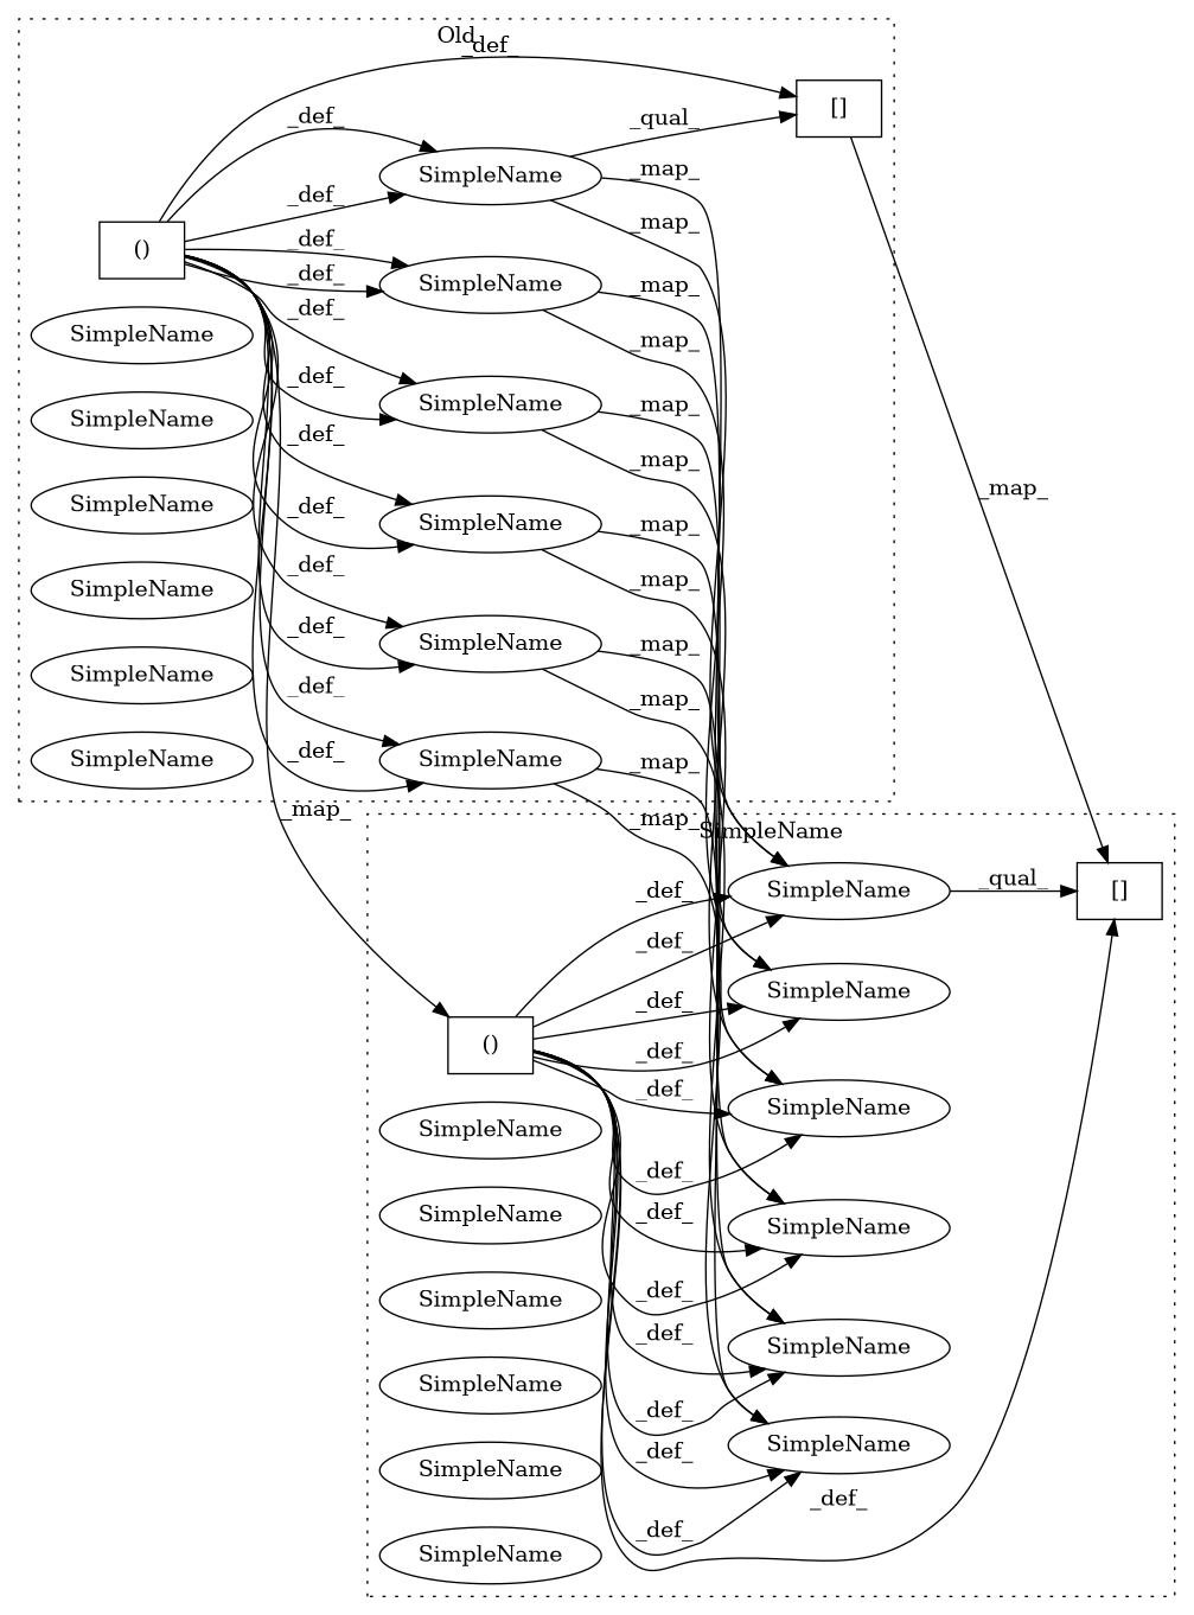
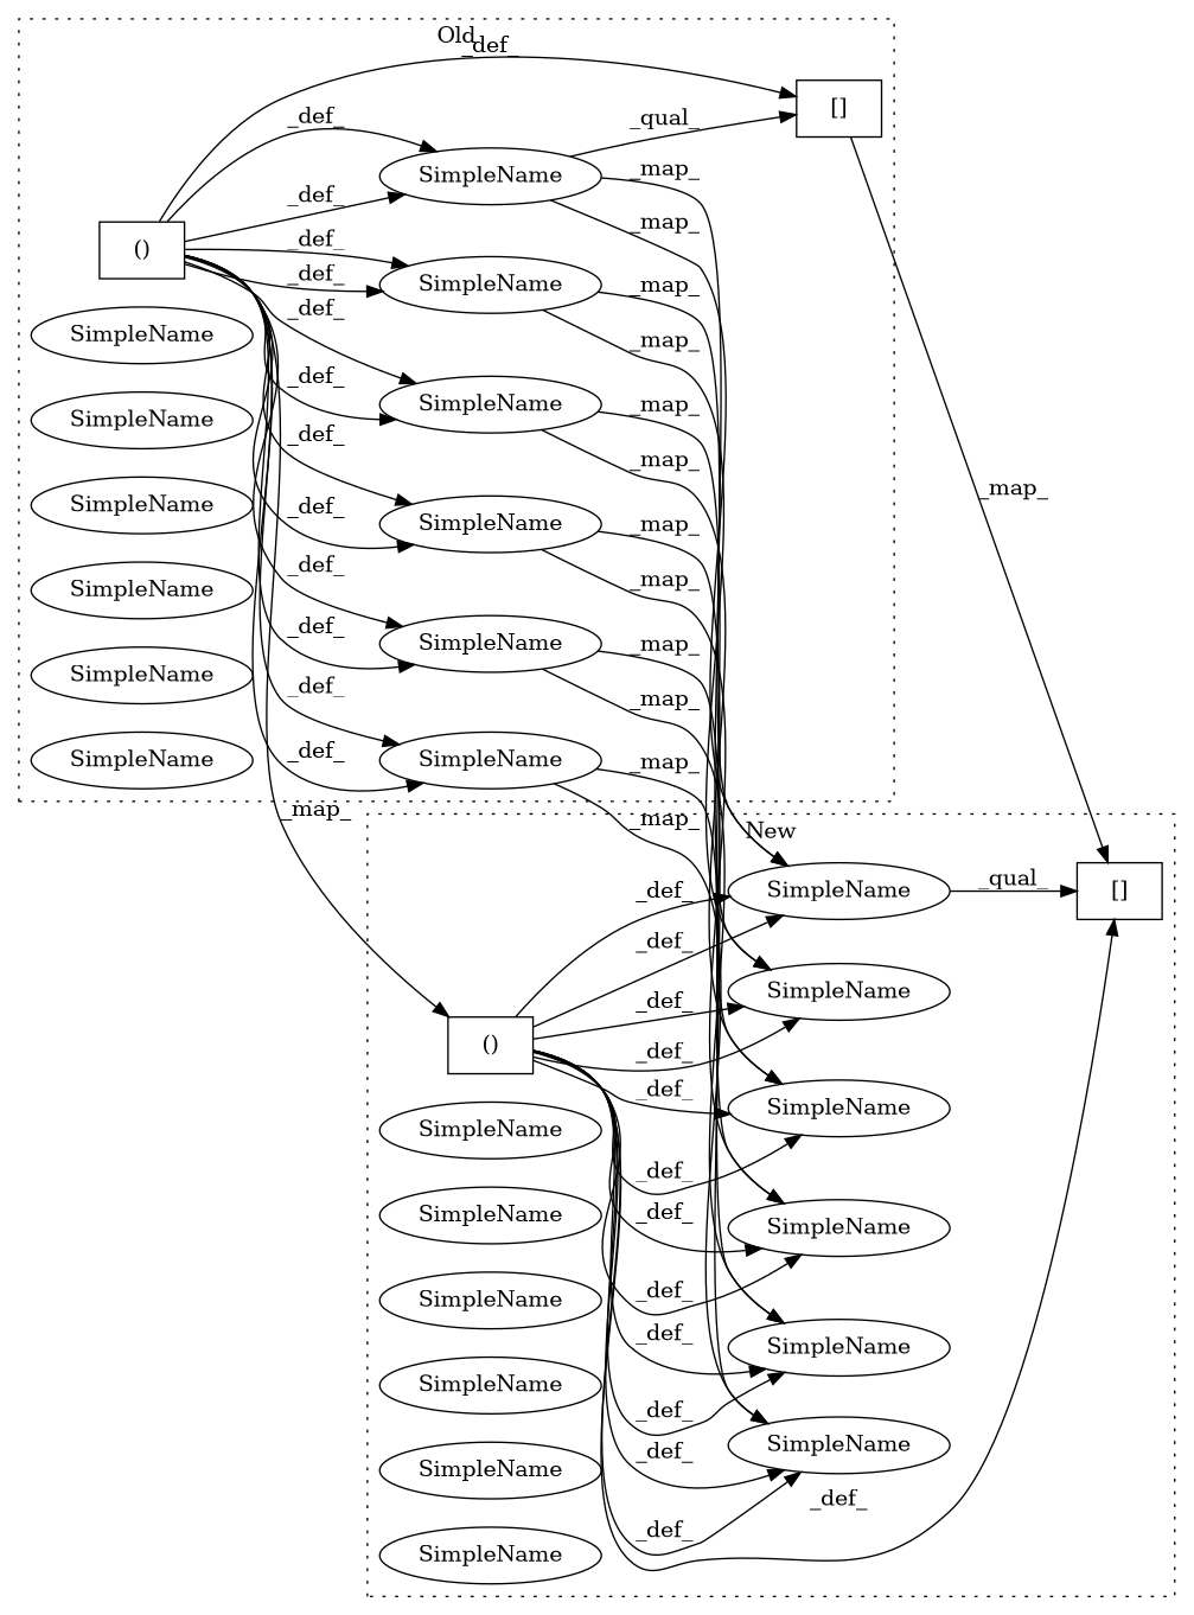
  digraph {
    rankdir=LR
    node [a=42 l=6 s=2075 shape=ellipse]
    n1 [a=106 l=33 label="()" s=1784 shape=box]
    n2 [l=11 label=SimpleName]
    n3 [l=11 label=SimpleName]
    n4 [label=SimpleName s=2521]
    n5 [label=SimpleName s=2521]
    n6 [label=SimpleName s=2606]
    n7 [label=SimpleName s=2606]
    n8 [l=3 label=SimpleName s=1864]
    n9 [l=3 label=SimpleName s=1864]
    n10 [label=SimpleName s=2434]
    n11 [label=SimpleName s=2434]
    n12 [l=1 label=SimpleName s=2179]
    n13 [l=1 label=SimpleName s=2179]
    n14 [a=2 l="12,1" label="[]" s="2733,2752" shape=box]
    n15 [a=106 l=33 label="()" s=1948 shape=box]
    n16 [l=11 label=SimpleName s=2366]
    n17 [l=11 label=SimpleName s=2366]
    n18 [label=SimpleName s=2850]
    n19 [label=SimpleName s=2850]
    n20 [label=SimpleName s=2935]
    n21 [label=SimpleName s=2935]
    n22 [l=10 label=SimpleName s=2147]
    n23 [l=10 label=SimpleName s=2147]
    n24 [label=SimpleName s=2763]
    n25 [label=SimpleName s=2763]
    n26 [l=1 label=SimpleName s=2511]
    n27 [l=1 label=SimpleName s=2511]
    n28 [a=2 l="12,1" label="[]" s="3062,3081" shape=box]
    subgraph cluster_1 {
      label=Old
      style=dotted
      n1
      n2
      n3
      n4
      n5
      n6
      n7
      n8
      n9
      n10
      n11
      n12
      n13
      n14
    }
    subgraph cluster_2 {
-     label=SimpleName
+     label=New
      style=dotted
      n15
      n16
      n17
      n18
      n19
      n20
      n21
      n22
      n23
      n24
      n25
      n26
      n27
      n28
    }
    n1 -> n3 [label=_def_]
    n1 -> n3 [label=_def_]
    n1 -> n5 [label=_def_]
    n1 -> n5 [label=_def_]
    n1 -> n7 [label=_def_]
    n1 -> n7 [label=_def_]
    n1 -> n9 [label=_def_]
    n1 -> n9 [label=_def_]
    n1 -> n11 [label=_def_]
    n1 -> n11 [label=_def_]
    n1 -> n13 [label=_def_]
    n1 -> n13 [label=_def_]
    n1 -> n14 [label=_def_]
    n1 -> n15 [label=_map_]
    n3 -> n14 [label=_qual_]
    n3 -> n17 [label=_map_]
    n3 -> n17 [label=_map_]
    n5 -> n19 [label=_map_]
    n5 -> n19 [label=_map_]
    n7 -> n21 [label=_map_]
    n7 -> n21 [label=_map_]
    n9 -> n23 [label=_map_]
    n9 -> n23 [label=_map_]
    n11 -> n25 [label=_map_]
    n11 -> n25 [label=_map_]
    n13 -> n27 [label=_map_]
    n13 -> n27 [label=_map_]
    n14 -> n28 [label=_map_]
    n15 -> n17 [label=_def_]
    n15 -> n17 [label=_def_]
    n15 -> n19 [label=_def_]
    n15 -> n19 [label=_def_]
    n15 -> n21 [label=_def_]
    n15 -> n21 [label=_def_]
    n15 -> n23 [label=_def_]
    n15 -> n23 [label=_def_]
    n15 -> n25 [label=_def_]
    n15 -> n25 [label=_def_]
    n15 -> n27 [label=_def_]
    n15 -> n27 [label=_def_]
    n15 -> n28 [label=_def_]
    n17 -> n28 [label=_qual_]
  }
